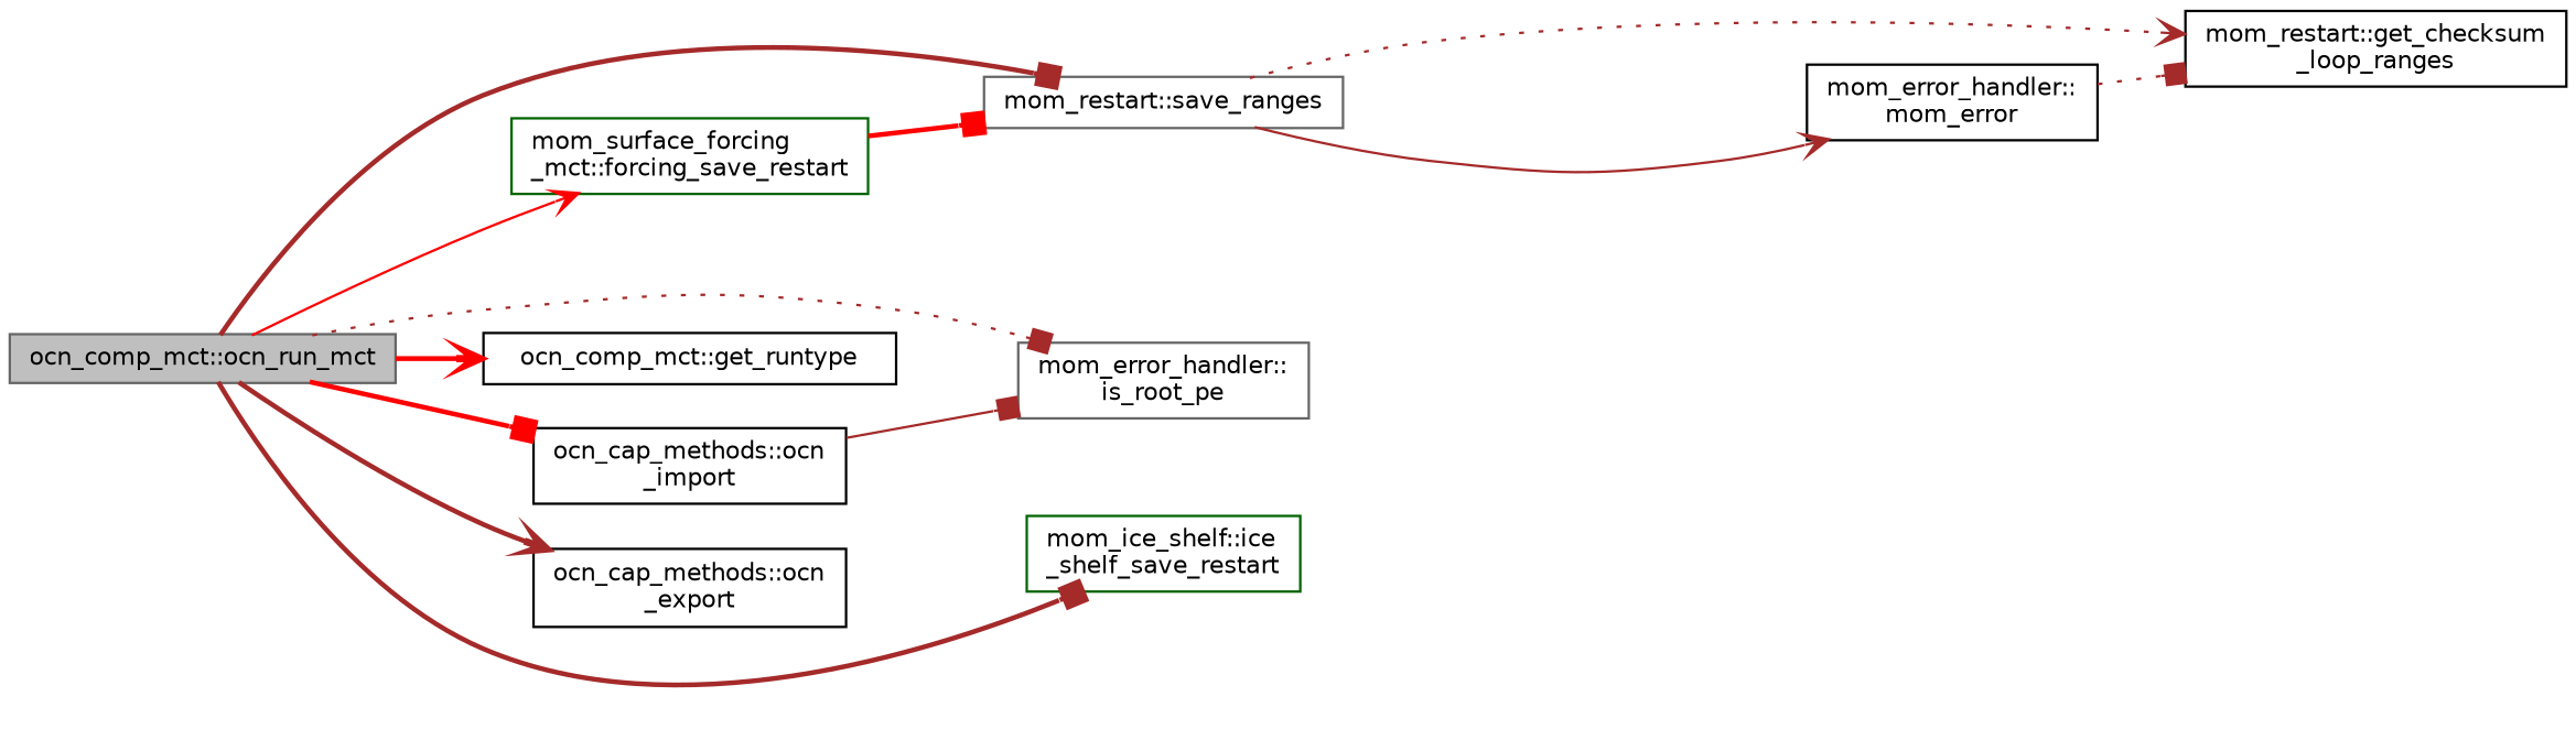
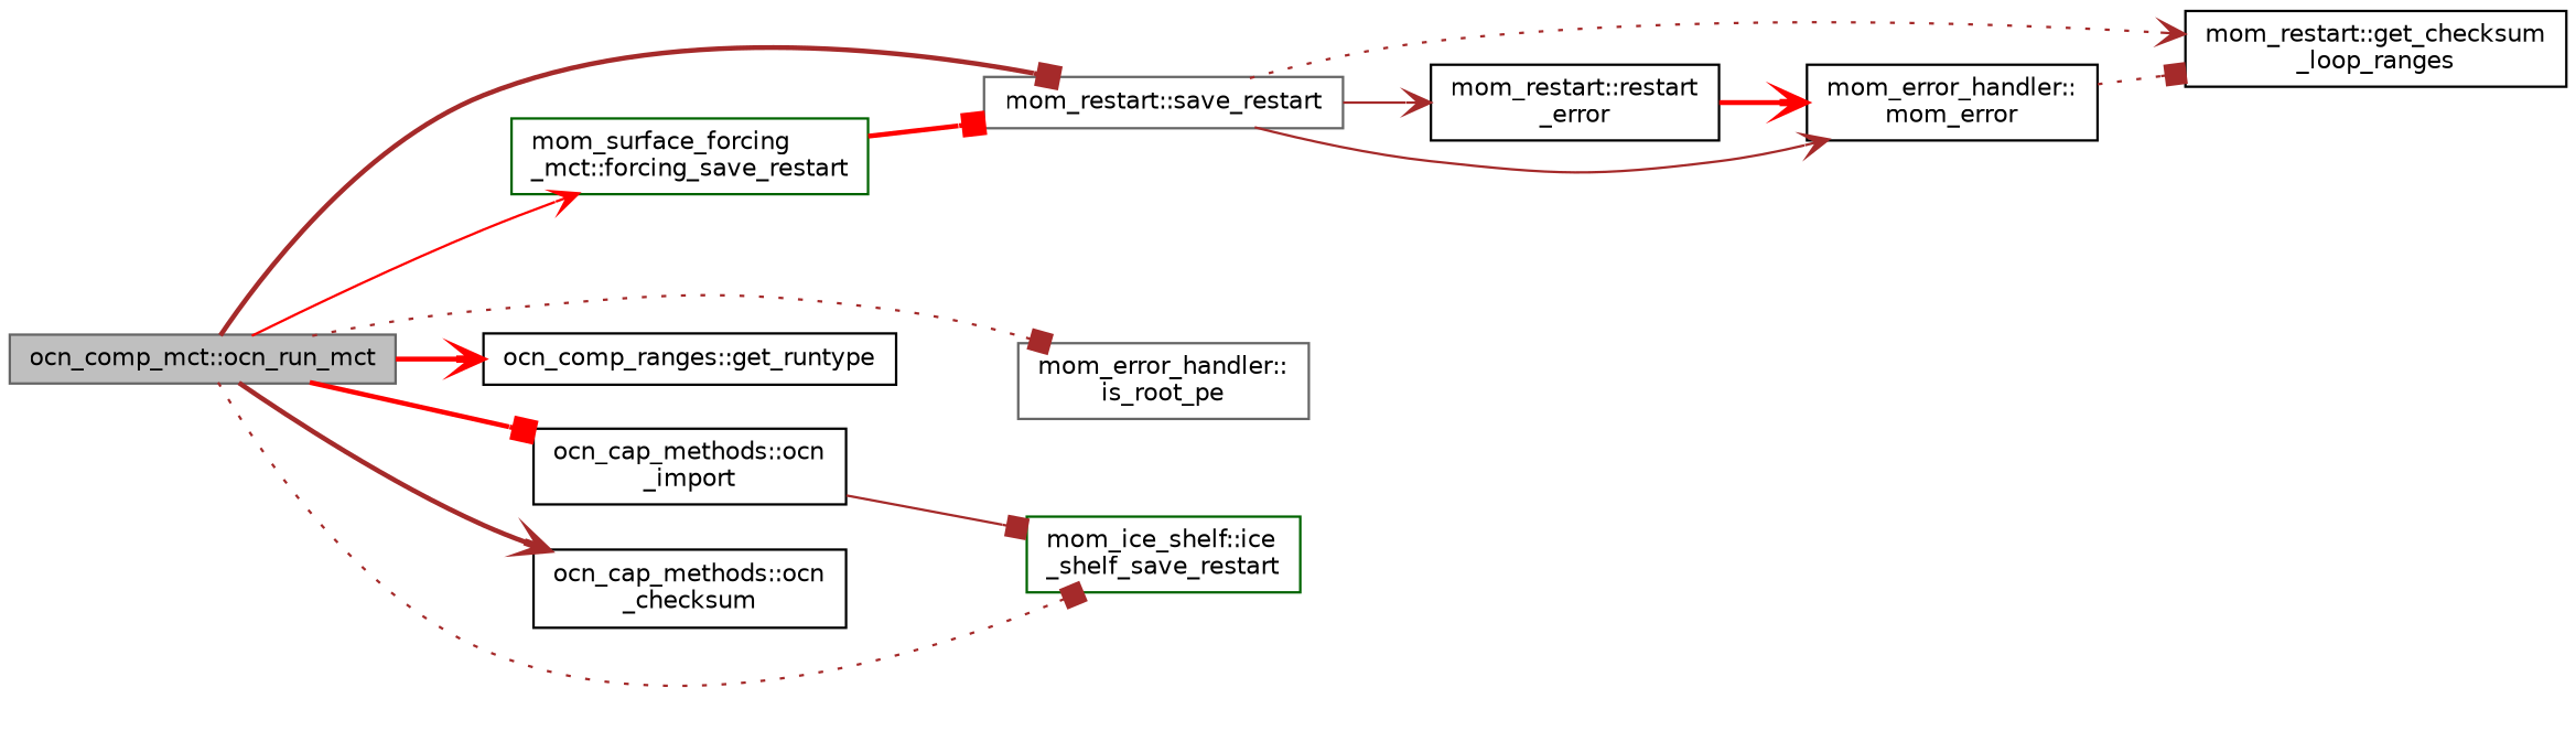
  digraph {
    fontname="DejaVu Sans"
    rankdir=LR
    node [color=black fillcolor=white fontname="DejaVu Sans" fontsize=10 shape=record style=filled]
    edge [arrowhead=vee color=brown fontname="DejaVu Sans" fontsize=10 labelfontname=Helvetica labelfontsize=10 style=bold]
    n1 [color=gray40 fillcolor=grey75 fontcolor=black height=0.2 label="ocn_comp_mct::ocn_run_mct" width=0.4]
    n2 [color=darkgreen height=0.2 label="mom_surface_forcing\l_mct::forcing_save_restart" width=0.4]
-   n3 [color=gray40 height=0.2 label="mom_restart::save_ranges" width=0.4]
+   n3 [color=gray40 height=0.2 label="mom_restart::save_restart" width=0.4]
    n4 [color=gray40 height=0.2 label="mom_error_handler::\lis_root_pe" width=0.4]
-   n5 [height=0.2 label="ocn_comp_mct::get_runtype" width=0.4]
+   n5 [height=0.2 label="ocn_comp_ranges::get_runtype" width=0.4]
    n6 [color=darkgreen height=0.2 label="mom_ice_shelf::ice\l_shelf_save_restart" width=0.4]
-   n7 [height=0.2 label="ocn_cap_methods::ocn\l_export" width=0.4]
+   n7 [height=0.2 label="ocn_cap_methods::ocn\l_checksum" width=0.4]
    n8 [height=0.2 label="ocn_cap_methods::ocn\l_import" width=0.4]
    n9 [height=0.2 label="mom_restart::get_checksum\l_loop_ranges" width=0.4]
    n10 [height=0.2 label="mom_error_handler::\lmom_error" width=0.4]
+   n11 [height=0.2 label="mom_restart::restart\l_error" width=0.4]
    n1 -> n2 [color=red style=solid]
    n1 -> n3 [arrowhead=box]
    n1 -> n4 [arrowhead=box style=dotted]
    n1 -> n5 [color=red]
-   n1 -> n6 [arrowhead=box]
+   n1 -> n6 [arrowhead=box style=dotted]
    n1 -> n7
    n1 -> n8 [arrowhead=box color=red]
    n2 -> n3 [arrowhead=box color=red]
    n3 -> n9 [style=dotted]
    n3 -> n10 [style=solid]
-   n8 -> n4 [arrowhead=box style=solid]
+   n3 -> n11 [style=solid]
+   n8 -> n6 [arrowhead=box style=solid]
    n10 -> n9 [arrowhead=box style=dotted]
+   n11 -> n10 [color=red]
  }
